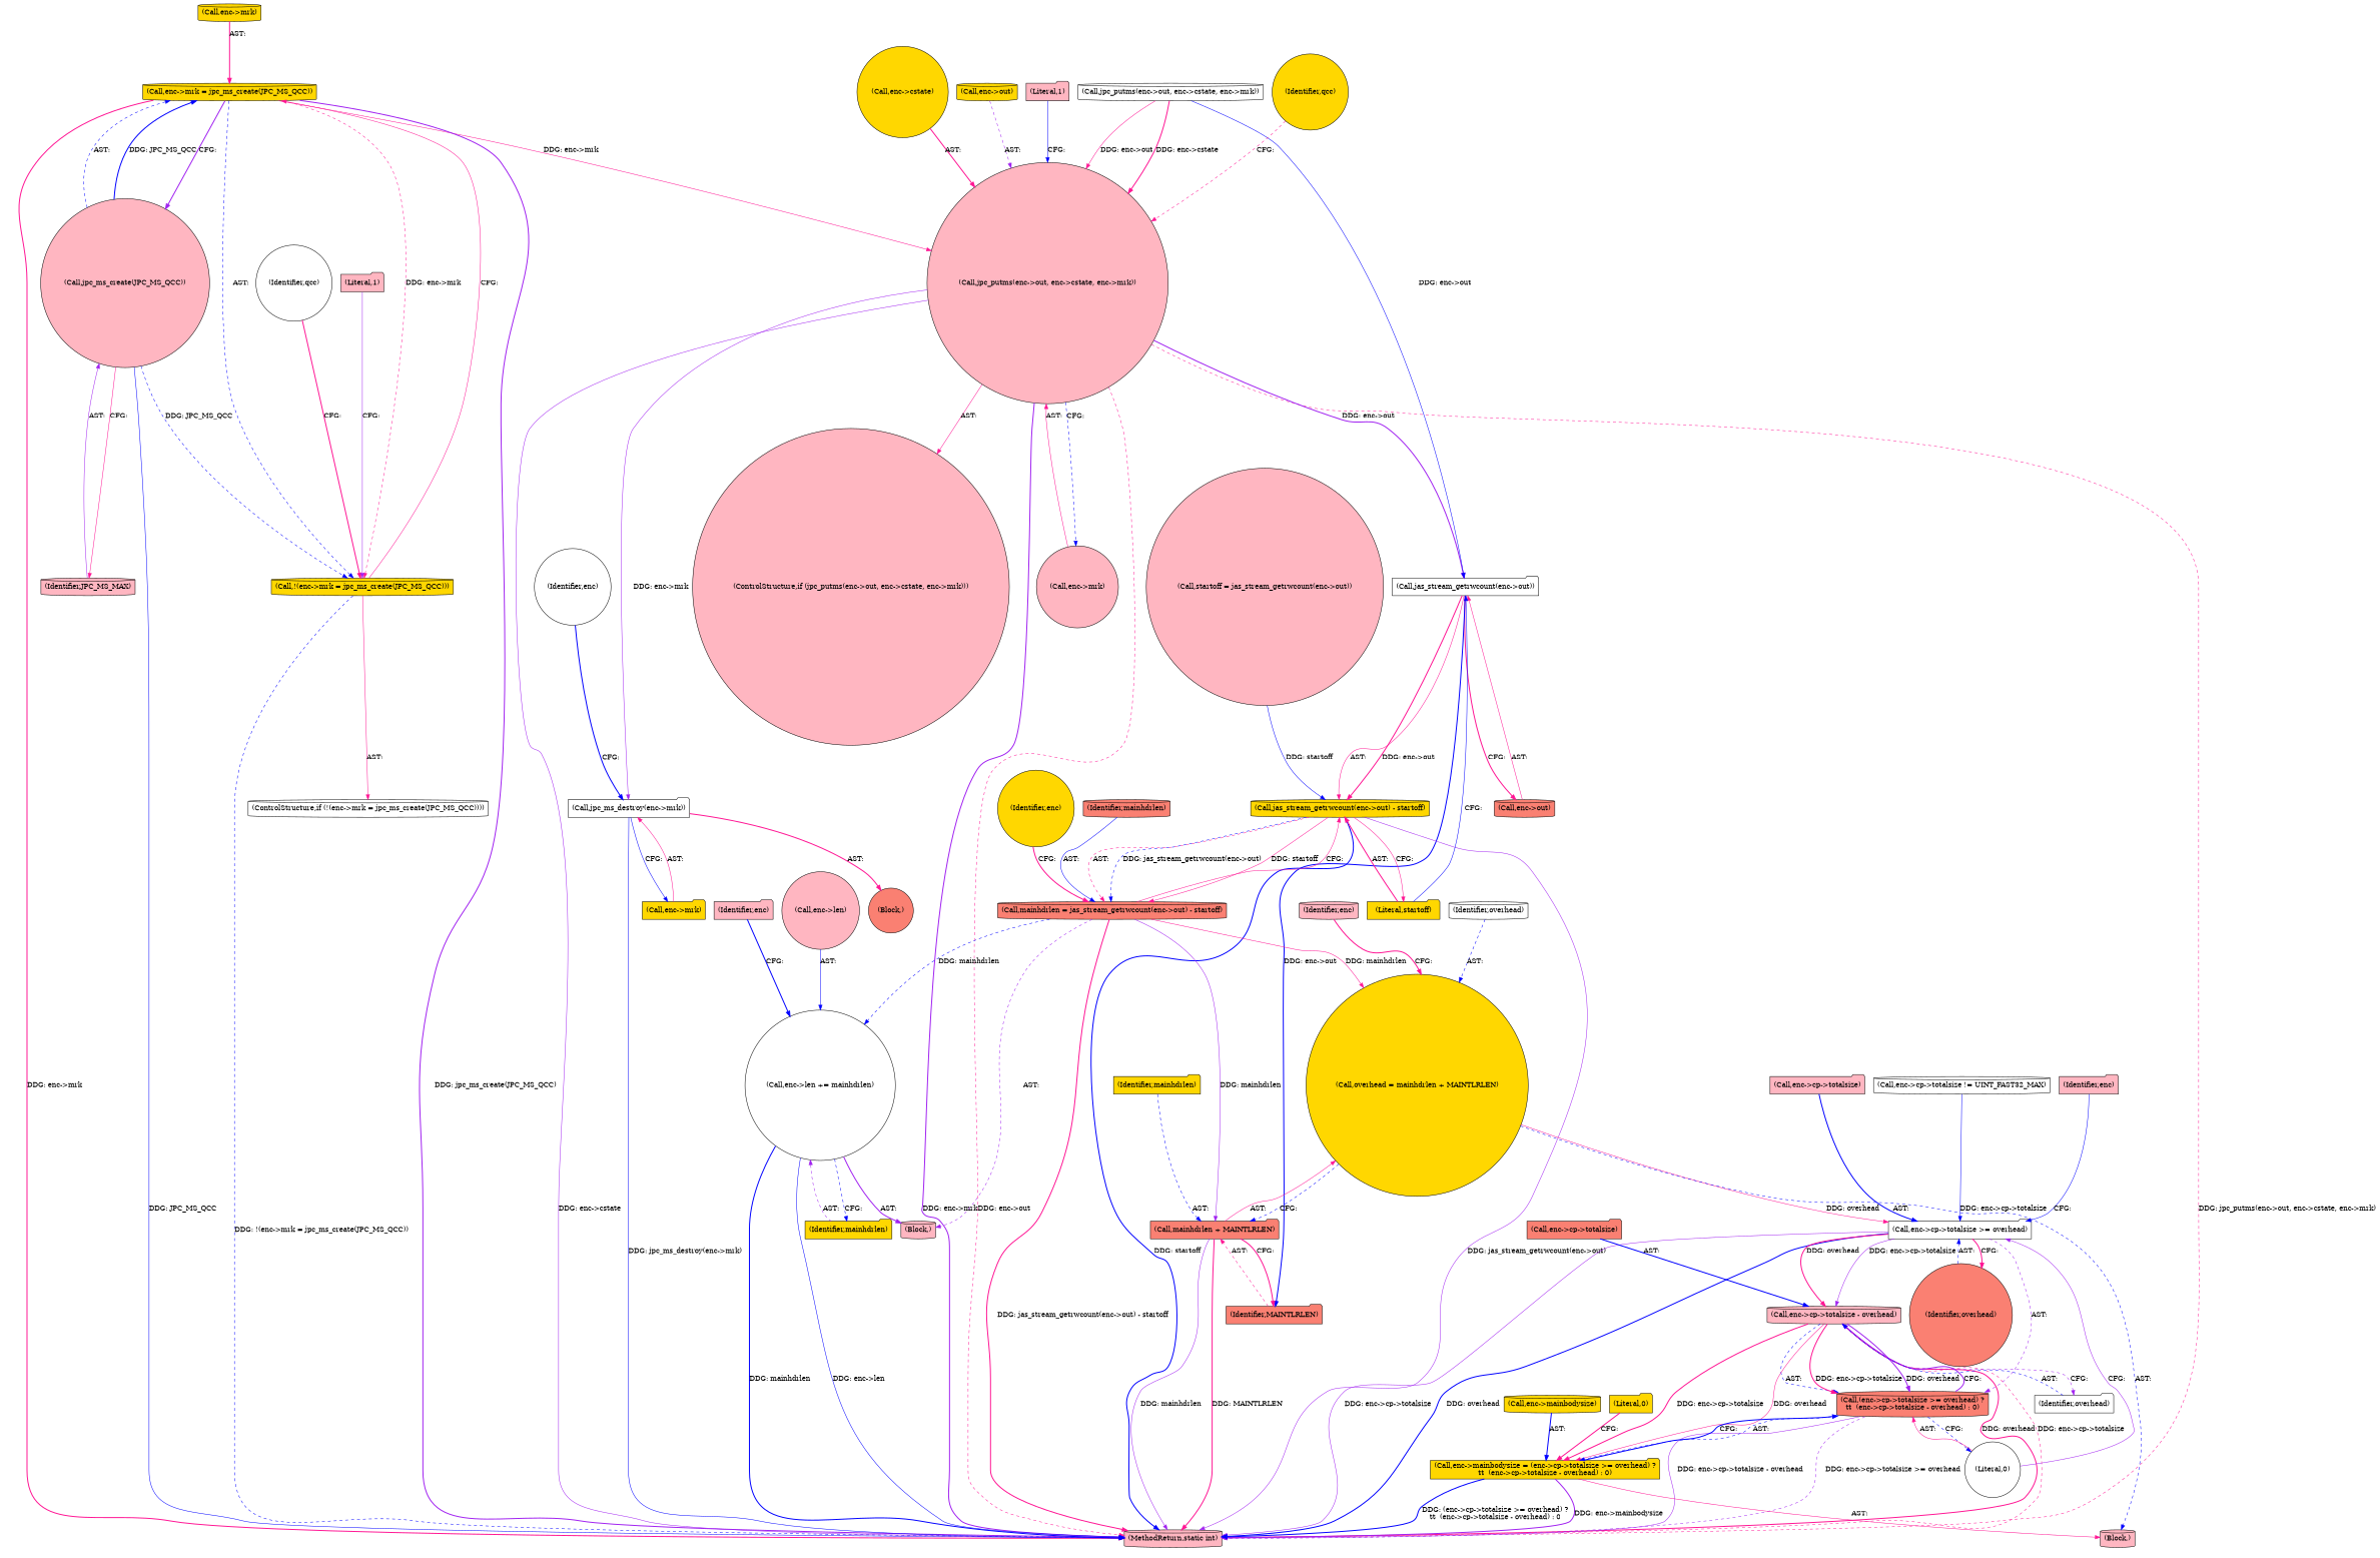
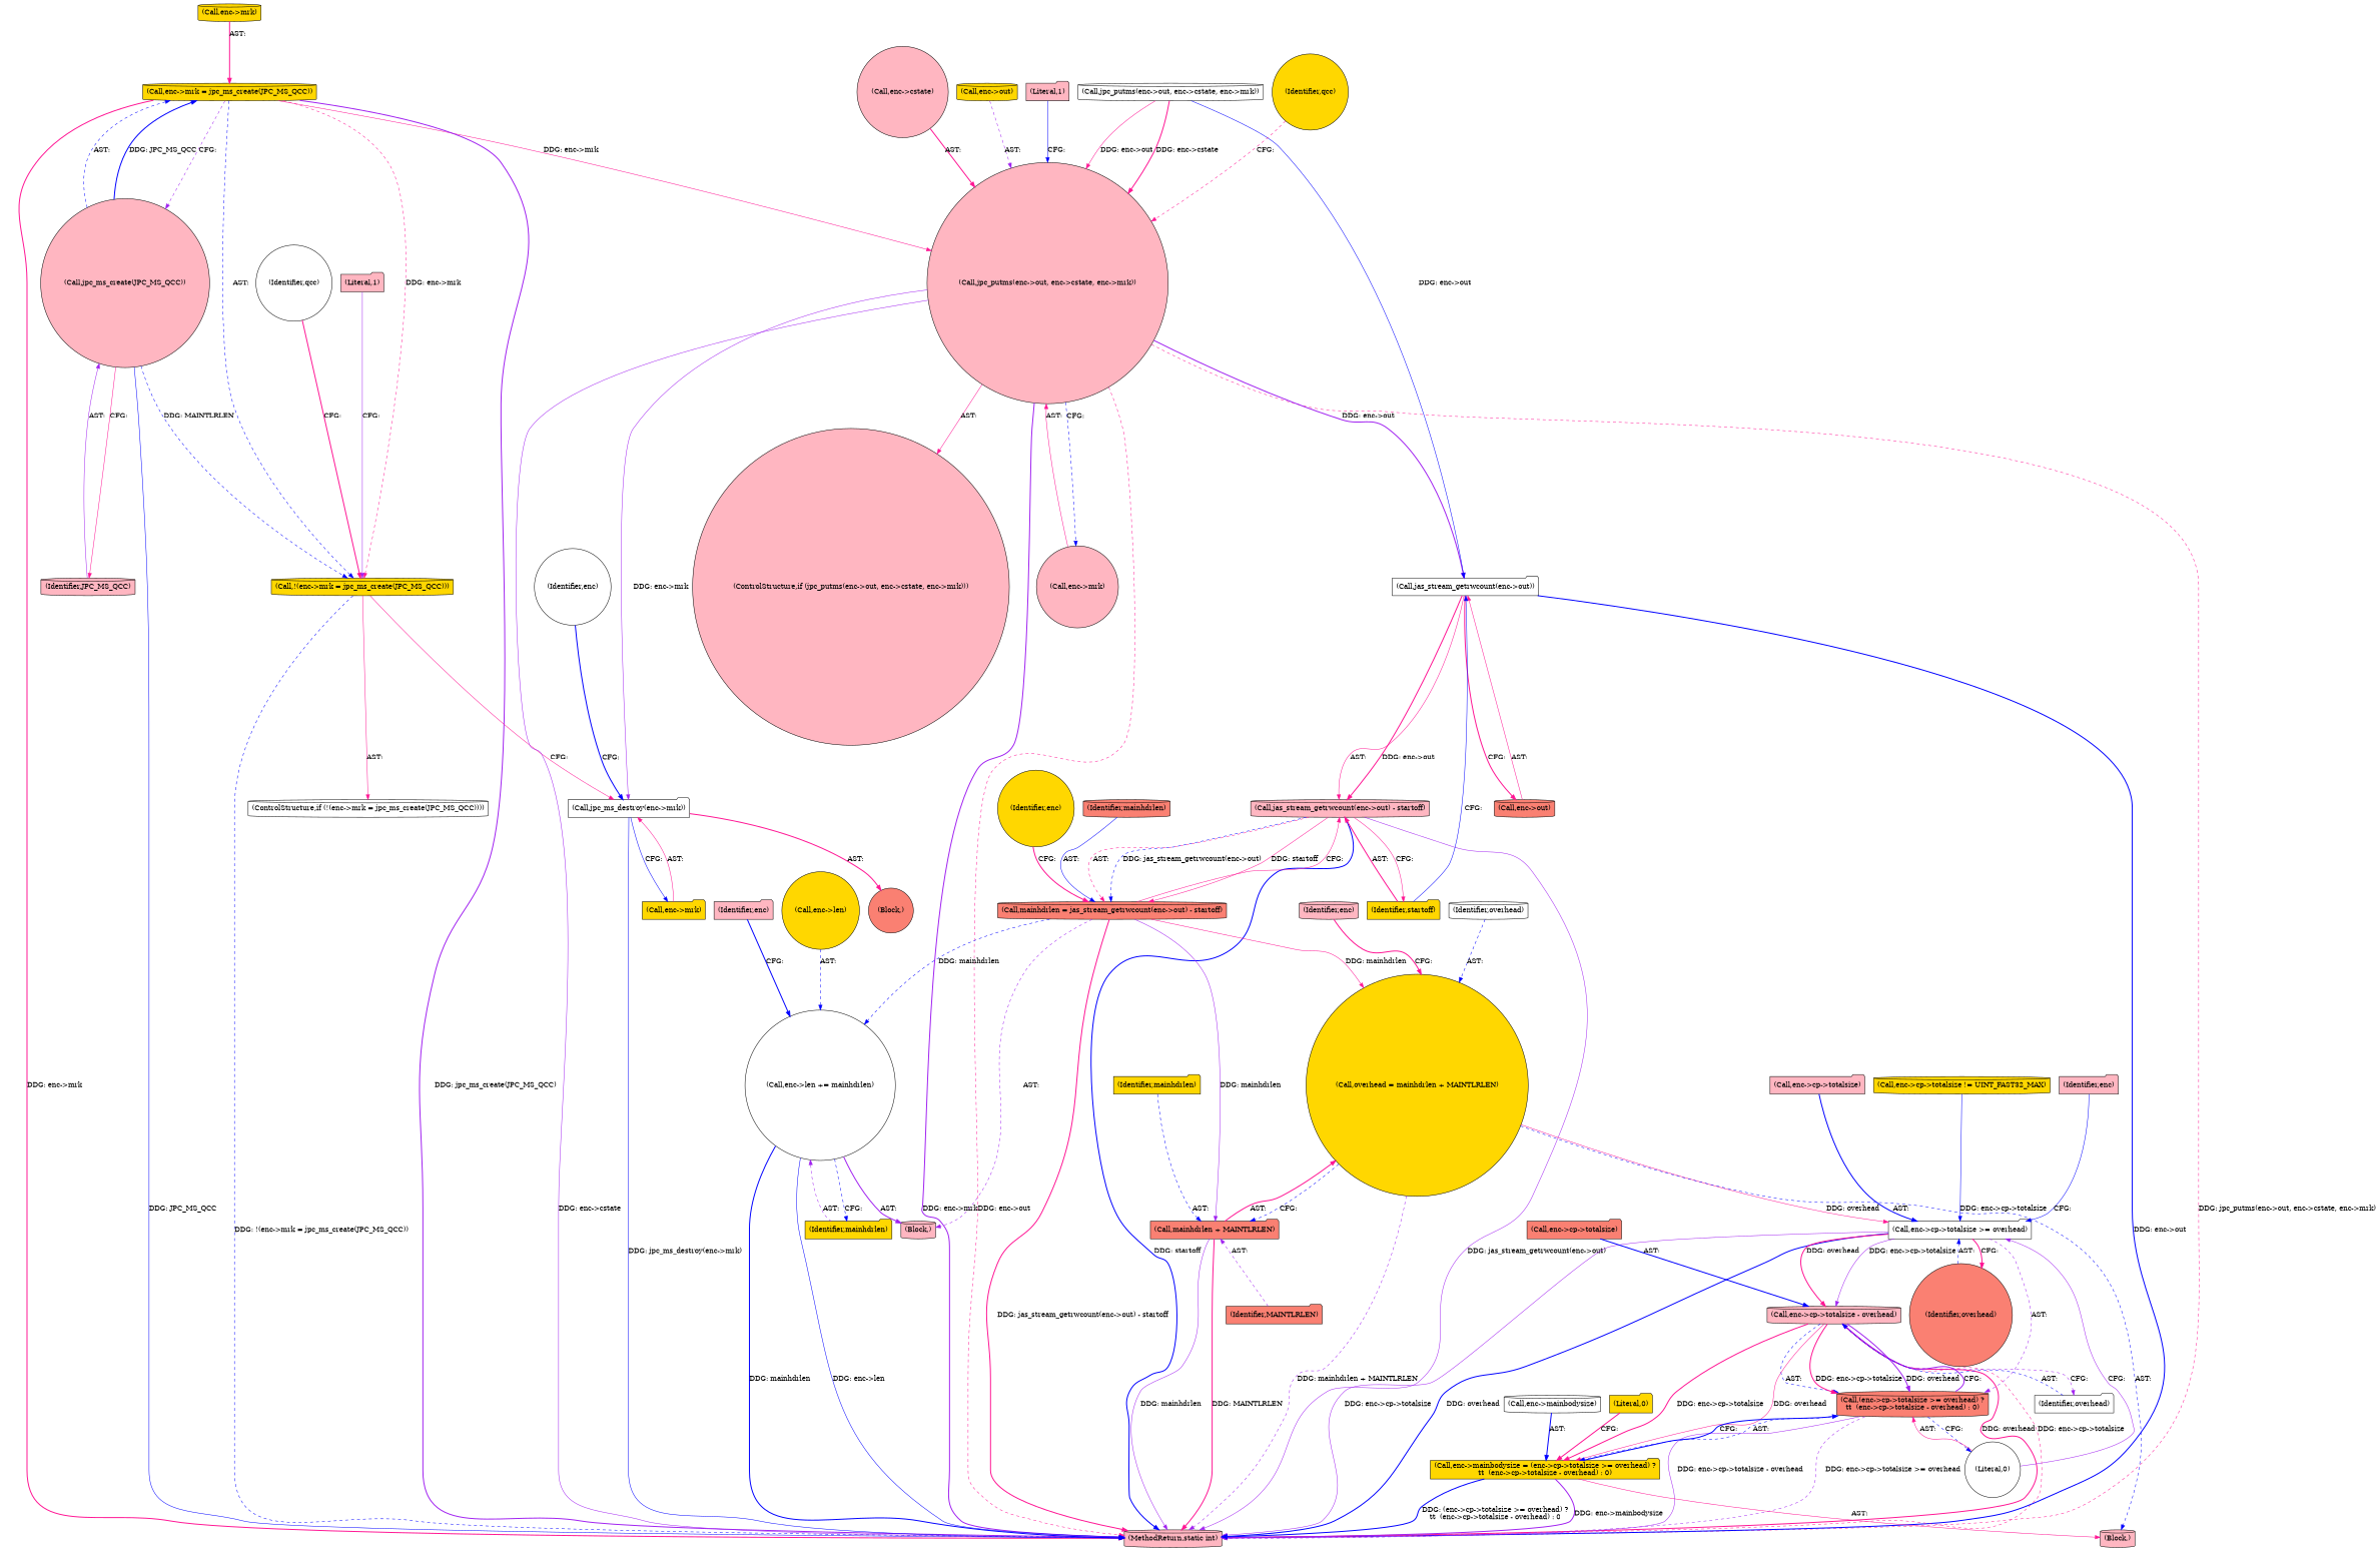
  digraph {
    node [fillcolor=lightpink shape=cylinder style=filled]
    edge [color=deeppink style=solid]
    n1 [fillcolor=gold label="(Call,enc->mrk = jpc_ms_create(JPC_MS_QCC))"]
    n2 [label="(Call,jpc_ms_create(JPC_MS_QCC))" shape=circle]
    n3 [fillcolor=gold label="(Call,!(enc->mrk = jpc_ms_create(JPC_MS_QCC)))"]
    n4 [label="(Call,jpc_putms(enc->out, enc->cstate, enc->mrk))" shape=circle]
    n5 [label="(MethodReturn,static int)"]
-   n6 [label="(Identifier,JPC_MS_MAX)"]
+   n6 [label="(Identifier,JPC_MS_QCC)"]
    n7 [fillcolor=white label="(ControlStructure,if (!(enc->mrk = jpc_ms_create(JPC_MS_QCC))))"]
    n8 [fillcolor=white label="(Call,jpc_ms_destroy(enc->mrk))" shape=folder]
    n9 [fillcolor=white label="(Call,jas_stream_getrwcount(enc->out))" shape=folder]
    n10 [label="(ControlStructure,if (jpc_putms(enc->out, enc->cstate, enc->mrk)))" shape=circle]
    n11 [label="(Call,enc->mrk)" shape=circle]
    n12 [fillcolor=gold label="(Call,enc->mrk)" shape=folder]
    n13 [fillcolor=salmon label="(Block,)" shape=circle]
-   n14 [fillcolor=gold label="(Call,jas_stream_getrwcount(enc->out) - startoff)"]
+   n14 [label="(Call,jas_stream_getrwcount(enc->out) - startoff)"]
    n15 [fillcolor=salmon label="(Call,enc->out)"]
    n16 [fillcolor=salmon label="(Call,mainhdrlen = jas_stream_getrwcount(enc->out) - startoff)"]
-   n17 [fillcolor=gold label="(Literal,startoff)" shape=folder]
+   n17 [fillcolor=gold label="(Identifier,startoff)" shape=folder]
    n18 [fillcolor=white label="(Call,enc->len += mainhdrlen)" shape=circle]
    n19 [fillcolor=gold label="(Call,overhead = mainhdrlen + MAINTLRLEN)" shape=circle]
    n20 [fillcolor=salmon label="(Call,mainhdrlen + MAINTLRLEN)" shape=folder]
    n21 [label="(Block,)"]
    n22 [fillcolor=gold label="(Identifier,mainhdrlen)" shape=folder]
    n23 [fillcolor=white label="(Call,enc->cp->totalsize >= overhead)" shape=folder]
    n24 [label="(Block,)"]
    n25 [fillcolor=salmon label="(Identifier,MAINTLRLEN)" shape=folder]
    n26 [label="(Call,enc->cp->totalsize - overhead)"]
    n27 [fillcolor=salmon label="(Call,(enc->cp->totalsize >= overhead) ?\n\t\t  (enc->cp->totalsize - overhead) : 0)"]
    n28 [fillcolor=salmon label="(Identifier,overhead)" shape=circle]
    n29 [fillcolor=gold label="(Call,enc->mainbodysize = (enc->cp->totalsize >= overhead) ?\n\t\t  (enc->cp->totalsize - overhead) : 0)" shape=folder]
    n30 [fillcolor=white label="(Identifier,overhead)" shape=folder]
    n31 [fillcolor=white label="(Literal,0)" shape=circle]
    n32 [fillcolor=gold label="(Identifier,enc)" shape=circle]
    n33 [label="(Call,enc->cp->totalsize)" shape=folder]
-   n34 [fillcolor=white label="(Call,enc->cp->totalsize != UINT_FAST32_MAX)"]
-   n35 [fillcolor=gold label="(Call,enc->cstate)" shape=circle]
-   n36 [label="(Call,enc->len)" shape=circle]
+   n34 [fillcolor=gold label="(Call,enc->cp->totalsize != UINT_FAST32_MAX)"]
+   n35 [label="(Call,enc->cstate)" shape=circle]
+   n36 [fillcolor=gold label="(Call,enc->len)" shape=circle]
    n37 [fillcolor=white label="(Identifier,qcc)" shape=circle]
    n38 [fillcolor=gold label="(Call,enc->out)"]
    n39 [fillcolor=salmon label="(Identifier,mainhdrlen)"]
    n40 [label="(Identifier,enc)" shape=folder]
    n41 [fillcolor=white label="(Identifier,overhead)"]
    n42 [label="(Literal,1)" shape=folder]
    n43 [fillcolor=gold label="(Literal,0)" shape=folder]
    n44 [fillcolor=salmon label="(Call,enc->cp->totalsize)" shape=folder]
-   n45 [label="(Call,startoff = jas_stream_getrwcount(enc->out))" shape=circle]
    n46 [label="(Literal,1)" shape=folder]
    n47 [fillcolor=white label="(Call,jpc_putms(enc->out, enc->cstate, enc->mrk))"]
    n48 [label="(Identifier,enc)"]
    n49 [fillcolor=gold label="(Call,enc->mrk)"]
-   n50 [fillcolor=gold label="(Call,enc->mainbodysize)"]
+   n50 [fillcolor=white label="(Call,enc->mainbodysize)"]
    n51 [fillcolor=white label="(Identifier,enc)" shape=circle]
    n52 [label="(Identifier,enc)" shape=folder]
    n53 [fillcolor=gold label="(Identifier,qcc)" shape=circle]
    n54 [fillcolor=gold label="(Identifier,mainhdrlen)" shape=folder]
-   n1 -> n2 [color=purple label="CFG: " style=bold]
+   n1 -> n2 [color=purple label="CFG: " style=dashed]
    n1 -> n3 [color=blue label="AST: " style=dashed]
    n1 -> n3 [label="DDG: enc->mrk" style=dashed]
    n1 -> n4 [label="DDG: enc->mrk"]
    n1 -> n5 [label="DDG: enc->mrk" style=bold]
    n1 -> n5 [color=purple label="DDG: jpc_ms_create(JPC_MS_QCC)" style=bold]
    n2 -> n1 [color=blue label="AST: " style=dashed]
    n2 -> n1 [color=blue label="DDG: JPC_MS_QCC" style=bold]
-   n2 -> n3 [color=blue label="DDG: JPC_MS_QCC" style=dashed]
+   n2 -> n3 [color=blue label="DDG: MAINTLRLEN" style=dashed]
    n2 -> n5 [color=blue label="DDG: JPC_MS_QCC"]
    n2 -> n6 [label="CFG: "]
-   n3 -> n1 [label="CFG: "]
+   n3 -> n8 [label="CFG: "]
    n3 -> n5 [color=blue label="DDG: !(enc->mrk = jpc_ms_create(JPC_MS_QCC))" style=dashed]
    n3 -> n7 [label="AST: "]
    n4 -> n5 [label="DDG: jpc_putms(enc->out, enc->cstate, enc->mrk)" style=dashed]
    n4 -> n5 [color=purple label="DDG: enc->cstate"]
    n4 -> n5 [color=purple label="DDG: enc->mrk" style=bold]
    n4 -> n5 [label="DDG: enc->out" style=dashed]
    n4 -> n8 [color=purple label="DDG: enc->mrk"]
    n4 -> n9 [color=purple label="DDG: enc->out" style=bold]
    n4 -> n10 [label="AST: "]
    n4 -> n11 [color=blue label="CFG: " style=dashed]
    n6 -> n2 [color=purple label="AST: "]
    n8 -> n5 [color=blue label="DDG: jpc_ms_destroy(enc->mrk)"]
    n8 -> n12 [color=blue label="CFG: "]
    n8 -> n13 [label="AST: " style=bold]
-   n9 -> n25 [color=blue label="DDG: enc->out" style=bold]
+   n9 -> n5 [color=blue label="DDG: enc->out" style=bold]
    n9 -> n14 [label="AST: "]
    n9 -> n14 [label="DDG: enc->out" style=bold]
    n9 -> n15 [label="CFG: " style=bold]
    n11 -> n4 [label="AST: "]
    n12 -> n8 [label="AST: "]
    n14 -> n5 [color=blue label="DDG: startoff" style=bold]
    n14 -> n5 [color=purple label="DDG: jas_stream_getrwcount(enc->out)"]
    n14 -> n16 [label="AST: " style=dashed]
    n14 -> n16 [color=blue label="DDG: jas_stream_getrwcount(enc->out)" style=dashed]
    n14 -> n16 [label="DDG: startoff"]
    n14 -> n17 [label="CFG: "]
    n15 -> n9 [label="AST: "]
    n16 -> n5 [label="DDG: jas_stream_getrwcount(enc->out) - startoff" style=bold]
    n16 -> n14 [label="CFG: "]
    n16 -> n18 [color=blue label="DDG: mainhdrlen" style=dashed]
    n16 -> n19 [label="DDG: mainhdrlen"]
    n16 -> n20 [color=purple label="DDG: mainhdrlen"]
    n16 -> n21 [color=purple label="AST: " style=dashed]
    n17 -> n9 [color=blue label="CFG: "]
    n17 -> n14 [label="AST: " style=bold]
    n18 -> n5 [color=blue label="DDG: enc->len"]
    n18 -> n5 [color=blue label="DDG: mainhdrlen" style=bold]
    n18 -> n21 [color=purple label="AST: " style=bold]
    n18 -> n22 [color=blue label="CFG: " style=dashed]
+   n19 -> n5 [color=purple label="DDG: mainhdrlen + MAINTLRLEN" style=dashed]
    n19 -> n20 [color=blue label="CFG: " style=dashed]
    n19 -> n23 [label="DDG: overhead"]
    n19 -> n24 [color=blue label="AST: " style=dashed]
    n20 -> n5 [color=purple label="DDG: mainhdrlen"]
    n20 -> n5 [label="DDG: MAINTLRLEN" style=bold]
-   n20 -> n19 [label="AST: "]
-   n20 -> n25 [label="CFG: " style=bold]
+   n20 -> n19 [label="AST: " style=bold]
    n22 -> n18 [color=purple label="AST: " style=dashed]
    n23 -> n5 [color=purple label="DDG: enc->cp->totalsize"]
    n23 -> n5 [color=blue label="DDG: overhead" style=bold]
    n23 -> n26 [color=purple label="DDG: enc->cp->totalsize"]
    n23 -> n26 [label="DDG: overhead" style=bold]
    n23 -> n27 [color=purple label="AST: " style=dashed]
    n23 -> n28 [label="CFG: " style=bold]
-   n25 -> n20 [label="AST: " style=dashed]
+   n25 -> n20 [color=purple label="AST: " style=dashed]
    n26 -> n5 [label="DDG: overhead" style=bold]
    n26 -> n5 [label="DDG: enc->cp->totalsize" style=dashed]
    n26 -> n27 [color=blue label="AST: " style=dashed]
    n26 -> n27 [label="DDG: enc->cp->totalsize" style=bold]
    n26 -> n27 [color=purple label="DDG: overhead" style=bold]
    n26 -> n29 [label="DDG: enc->cp->totalsize" style=bold]
    n26 -> n29 [label="DDG: overhead"]
    n26 -> n30 [color=purple label="CFG: " style=dashed]
    n27 -> n5 [color=purple label="DDG: enc->cp->totalsize >= overhead" style=dashed]
    n27 -> n5 [color=purple label="DDG: enc->cp->totalsize - overhead"]
    n27 -> n26 [color=purple label="CFG: " style=bold]
    n27 -> n29 [color=blue label="AST: " style=dashed]
    n27 -> n31 [color=blue label="CFG: " style=dashed]
    n28 -> n23 [color=blue label="AST: " style=dashed]
    n29 -> n5 [color=purple label="DDG: enc->mainbodysize" style=bold]
    n29 -> n5 [color=blue label="DDG: (enc->cp->totalsize >= overhead) ?\n\t\t  (enc->cp->totalsize - overhead) : 0" style=bold]
    n29 -> n24 [label="AST: "]
    n29 -> n27 [color=blue label="CFG: " style=bold]
    n30 -> n26 [color=blue label="AST: " style=dashed]
    n31 -> n23 [color=purple label="CFG: "]
    n31 -> n27 [label="AST: "]
    n32 -> n16 [label="CFG: " style=bold]
    n33 -> n23 [color=blue label="AST: " style=bold]
    n34 -> n23 [color=blue label="DDG: enc->cp->totalsize"]
    n35 -> n4 [label="AST: " style=bold]
-   n36 -> n18 [color=blue label="AST: "]
+   n36 -> n18 [color=blue label="AST: " style=dashed]
    n37 -> n3 [label="CFG: " style=bold]
    n38 -> n4 [color=purple label="AST: " style=dashed]
    n39 -> n16 [color=blue label="AST: "]
    n40 -> n23 [color=blue label="CFG: "]
    n41 -> n19 [color=blue label="AST: " style=dashed]
    n42 -> n3 [color=purple label="CFG: "]
    n43 -> n29 [label="CFG: " style=bold]
    n44 -> n26 [color=blue label="AST: " style=bold]
-   n45 -> n14 [color=blue label="DDG: startoff"]
    n46 -> n4 [color=blue label="CFG: "]
    n47 -> n4 [label="DDG: enc->out"]
    n47 -> n4 [label="DDG: enc->cstate" style=bold]
    n47 -> n9 [color=blue label="DDG: enc->out"]
    n48 -> n19 [label="CFG: " style=bold]
    n49 -> n1 [label="AST: " style=bold]
    n50 -> n29 [color=blue label="AST: " style=bold]
    n51 -> n8 [color=blue label="CFG: " style=bold]
    n52 -> n18 [color=blue label="CFG: " style=bold]
    n53 -> n4 [label="CFG: " style=dashed]
    n54 -> n20 [color=blue label="AST: " style=dashed]
  }
